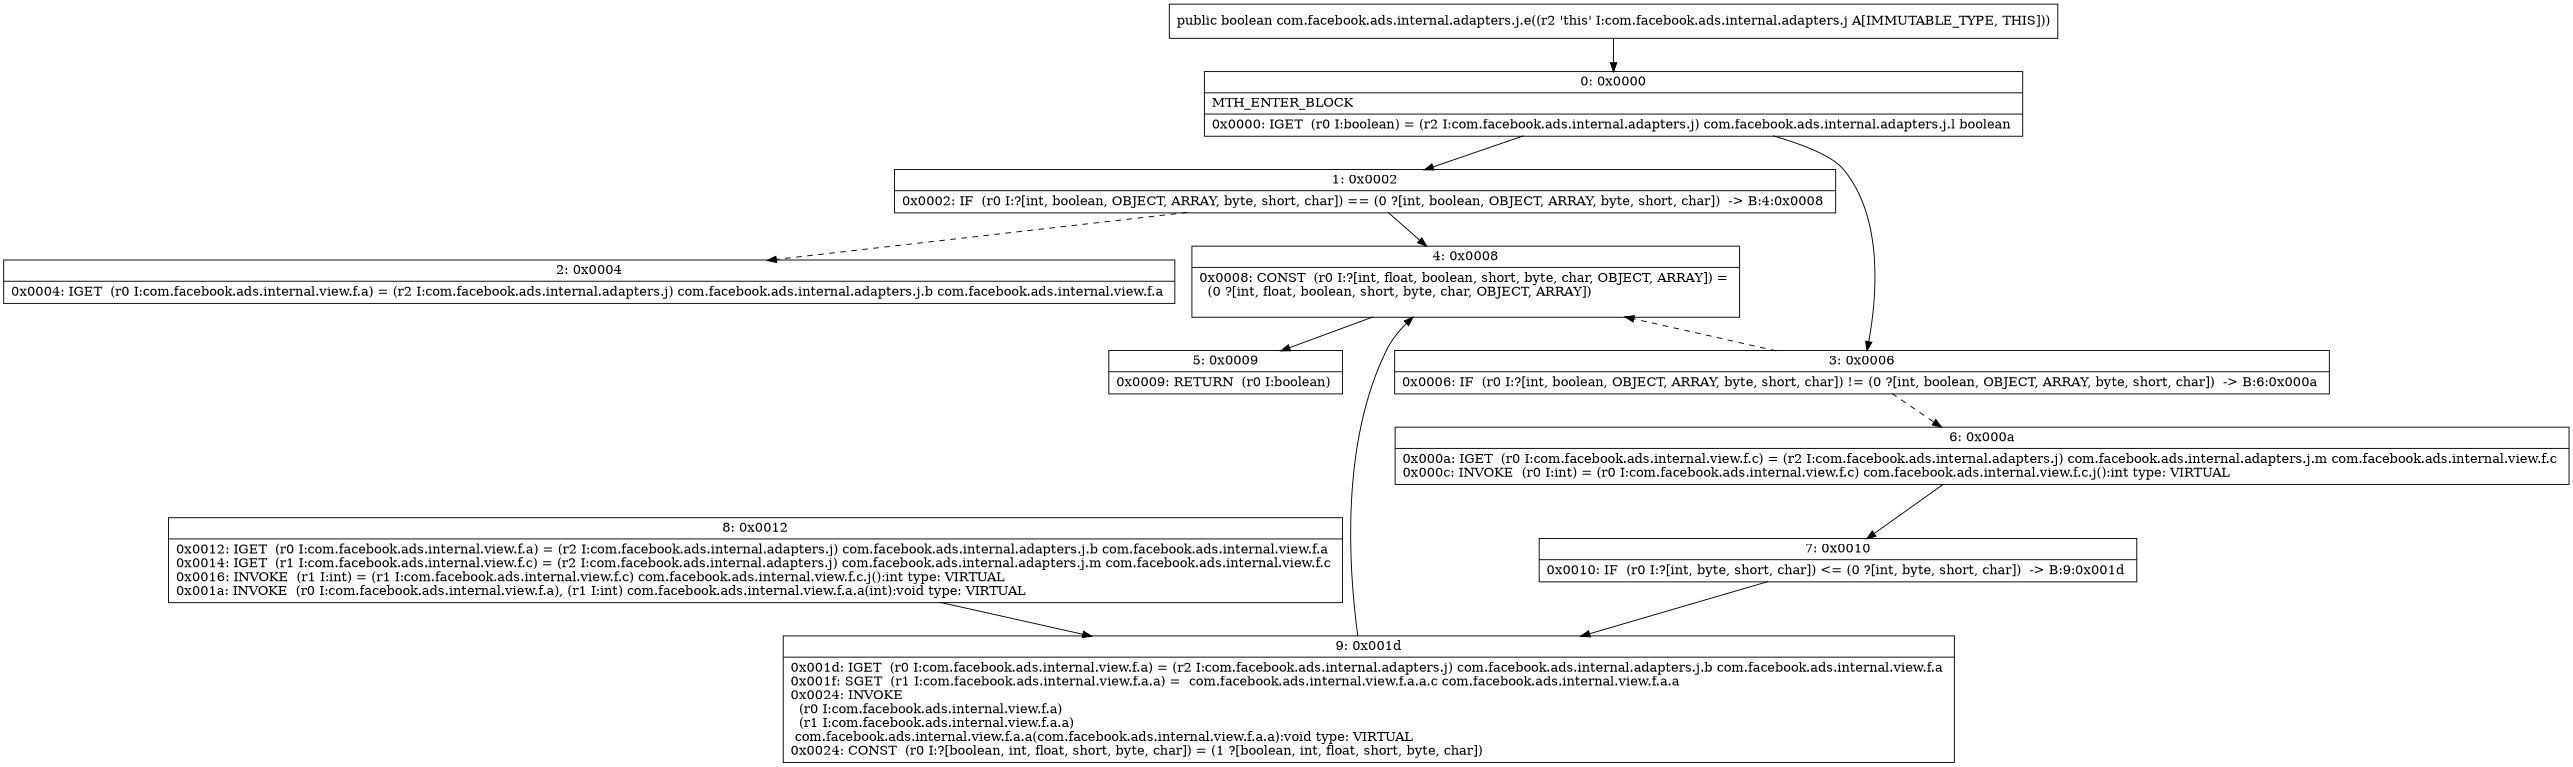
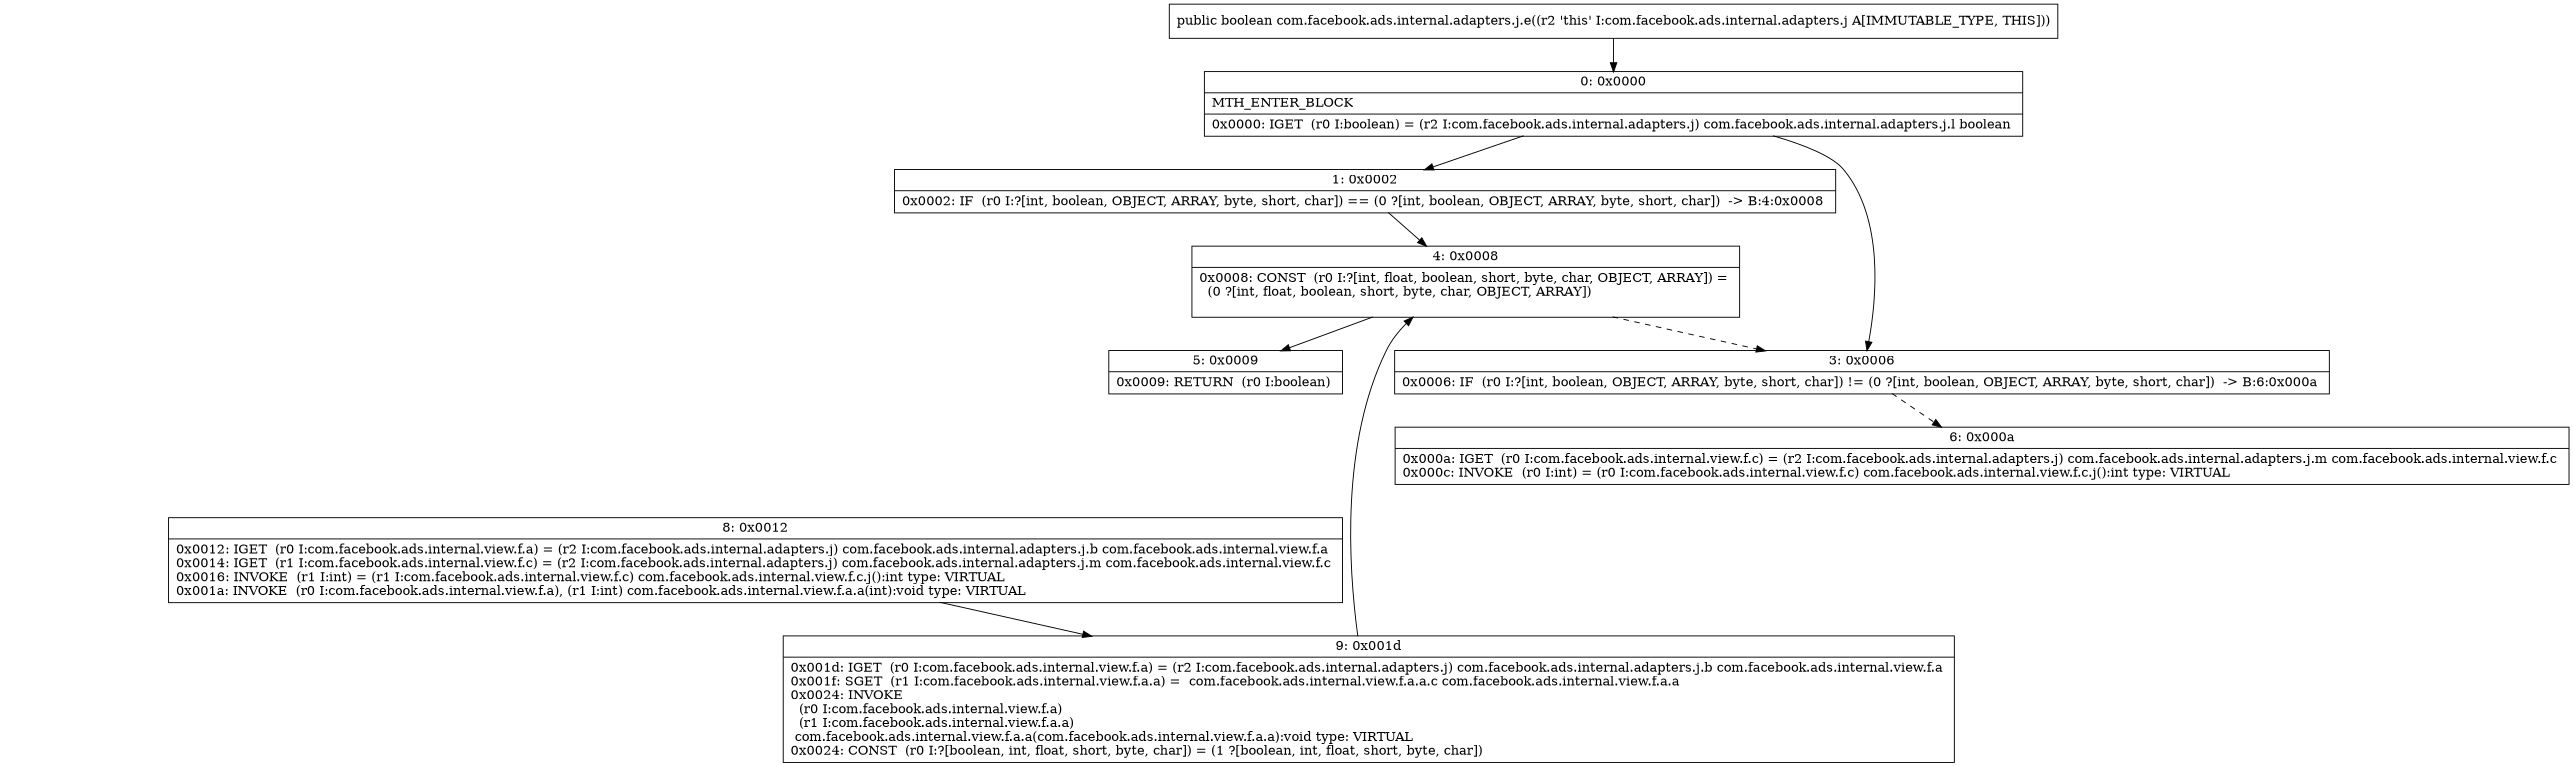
  digraph {
    node [shape=record]
    n1 [label="{0\:\ 0x0000|MTH_ENTER_BLOCK\l|0x0000: IGET  (r0 I:boolean) = (r2 I:com.facebook.ads.internal.adapters.j) com.facebook.ads.internal.adapters.j.l boolean \l}"]
    n2 [label="{1\:\ 0x0002|0x0002: IF  (r0 I:?[int, boolean, OBJECT, ARRAY, byte, short, char]) == (0 ?[int, boolean, OBJECT, ARRAY, byte, short, char])  \-\> B:4:0x0008 \l}"]
    n3 [label="{3\:\ 0x0006|0x0006: IF  (r0 I:?[int, boolean, OBJECT, ARRAY, byte, short, char]) != (0 ?[int, boolean, OBJECT, ARRAY, byte, short, char])  \-\> B:6:0x000a \l}"]
-   n4 [label="{2\:\ 0x0004|0x0004: IGET  (r0 I:com.facebook.ads.internal.view.f.a) = (r2 I:com.facebook.ads.internal.adapters.j) com.facebook.ads.internal.adapters.j.b com.facebook.ads.internal.view.f.a \l}"]
    n5 [label="{4\:\ 0x0008|0x0008: CONST  (r0 I:?[int, float, boolean, short, byte, char, OBJECT, ARRAY]) = \l  (0 ?[int, float, boolean, short, byte, char, OBJECT, ARRAY])\l \l}"]
    n6 [label="{5\:\ 0x0009|0x0009: RETURN  (r0 I:boolean) \l}"]
    n7 [label="{6\:\ 0x000a|0x000a: IGET  (r0 I:com.facebook.ads.internal.view.f.c) = (r2 I:com.facebook.ads.internal.adapters.j) com.facebook.ads.internal.adapters.j.m com.facebook.ads.internal.view.f.c \l0x000c: INVOKE  (r0 I:int) = (r0 I:com.facebook.ads.internal.view.f.c) com.facebook.ads.internal.view.f.c.j():int type: VIRTUAL \l}"]
-   n8 [label="{7\:\ 0x0010|0x0010: IF  (r0 I:?[int, byte, short, char]) \<= (0 ?[int, byte, short, char])  \-\> B:9:0x001d \l}"]
    n9 [label="{9\:\ 0x001d|0x001d: IGET  (r0 I:com.facebook.ads.internal.view.f.a) = (r2 I:com.facebook.ads.internal.adapters.j) com.facebook.ads.internal.adapters.j.b com.facebook.ads.internal.view.f.a \l0x001f: SGET  (r1 I:com.facebook.ads.internal.view.f.a.a) =  com.facebook.ads.internal.view.f.a.a.c com.facebook.ads.internal.view.f.a.a \l0x0024: INVOKE  \l  (r0 I:com.facebook.ads.internal.view.f.a)\l  (r1 I:com.facebook.ads.internal.view.f.a.a)\l com.facebook.ads.internal.view.f.a.a(com.facebook.ads.internal.view.f.a.a):void type: VIRTUAL \l0x0024: CONST  (r0 I:?[boolean, int, float, short, byte, char]) = (1 ?[boolean, int, float, short, byte, char]) \l}"]
    n10 [label="{8\:\ 0x0012|0x0012: IGET  (r0 I:com.facebook.ads.internal.view.f.a) = (r2 I:com.facebook.ads.internal.adapters.j) com.facebook.ads.internal.adapters.j.b com.facebook.ads.internal.view.f.a \l0x0014: IGET  (r1 I:com.facebook.ads.internal.view.f.c) = (r2 I:com.facebook.ads.internal.adapters.j) com.facebook.ads.internal.adapters.j.m com.facebook.ads.internal.view.f.c \l0x0016: INVOKE  (r1 I:int) = (r1 I:com.facebook.ads.internal.view.f.c) com.facebook.ads.internal.view.f.c.j():int type: VIRTUAL \l0x001a: INVOKE  (r0 I:com.facebook.ads.internal.view.f.a), (r1 I:int) com.facebook.ads.internal.view.f.a.a(int):void type: VIRTUAL \l}"]
    n11 [label="{public boolean com.facebook.ads.internal.adapters.j.e((r2 'this' I:com.facebook.ads.internal.adapters.j A[IMMUTABLE_TYPE, THIS])) }"]
    n1 -> n2
    n1 -> n3
-   n2 -> n4 [style=dashed]
    n2 -> n5
-   n3 -> n5 [style=dashed]
+   n5 -> n3 [style=dashed]
    n3 -> n7 [style=dashed]
    n5 -> n6
-   n7 -> n8
-   n8 -> n9
    n9 -> n5
    n10 -> n9
    n11 -> n1
  }
